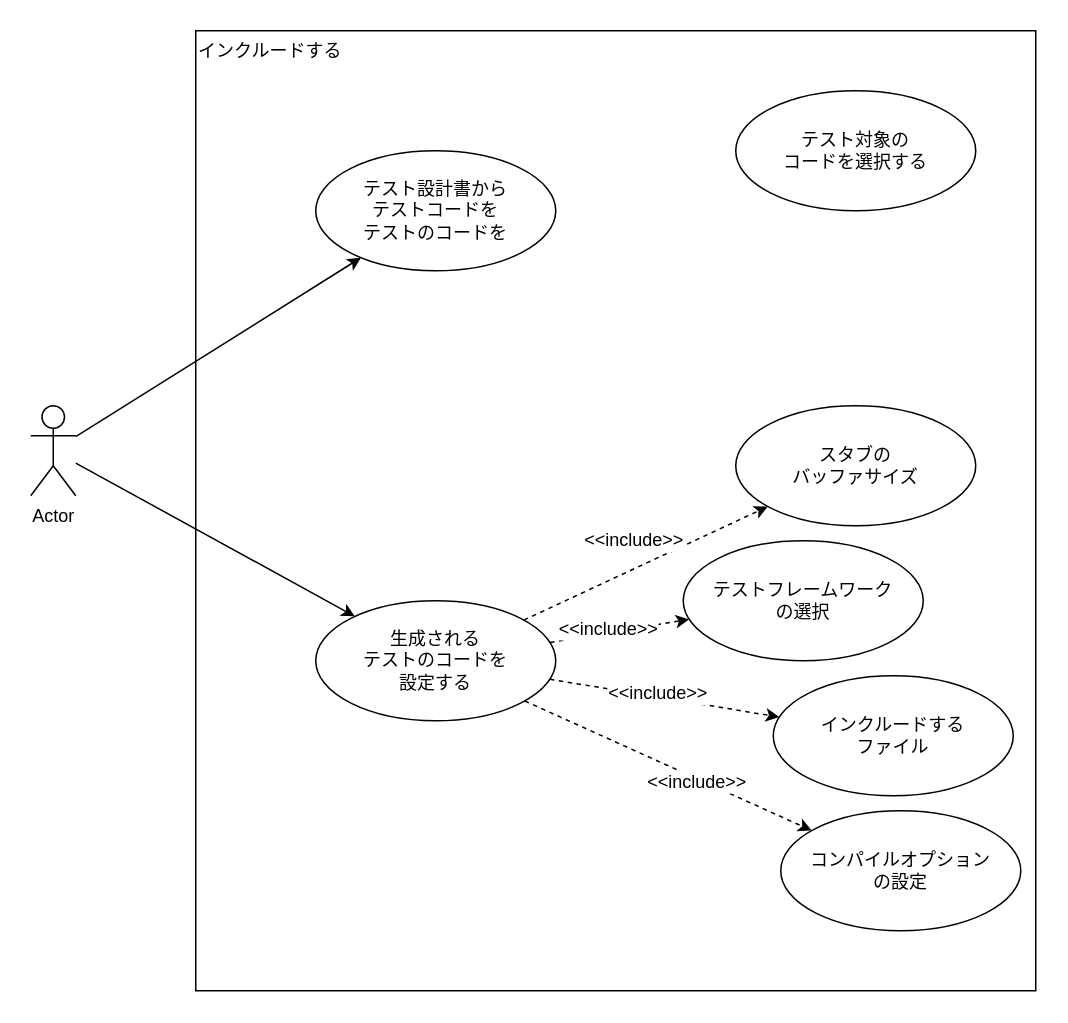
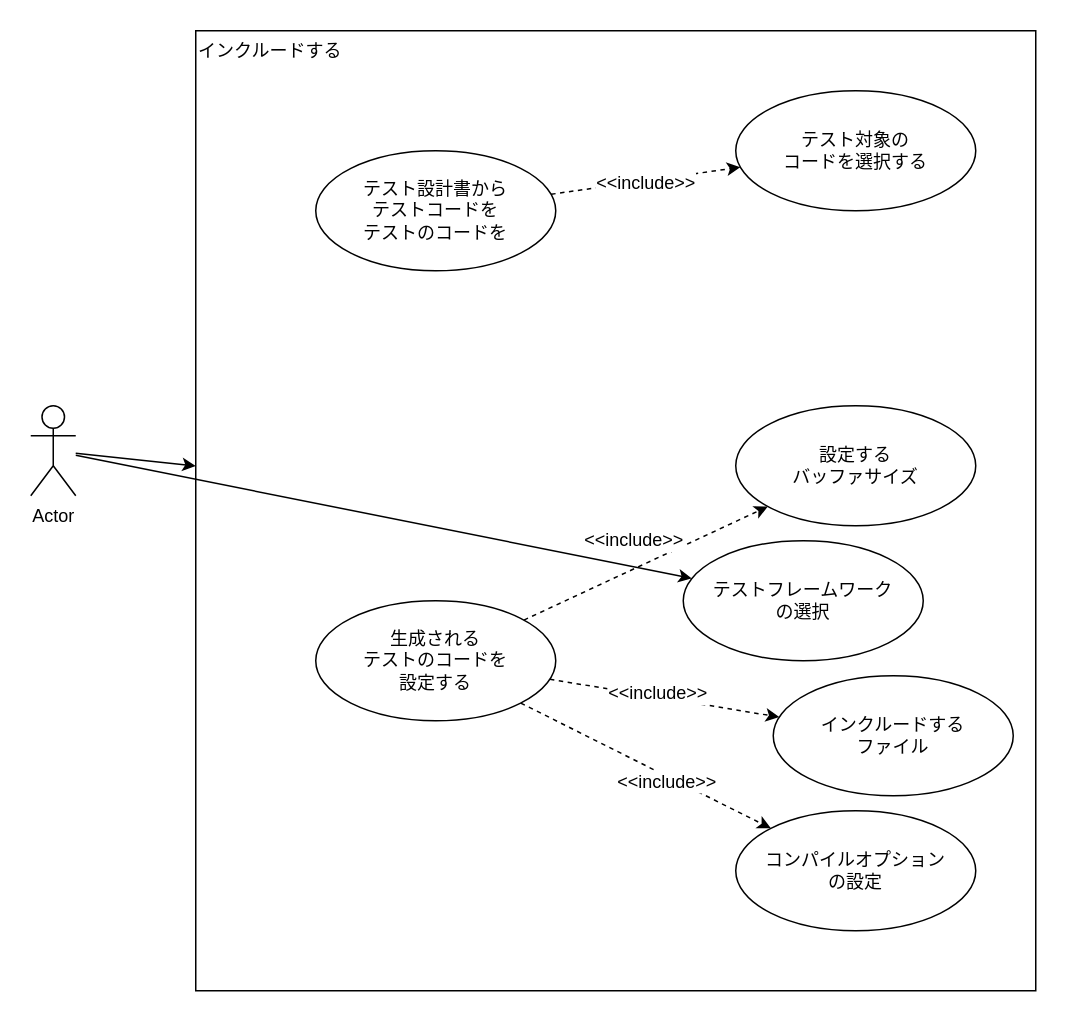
  <mxCell id="0" />
  <mxCell id="1" parent="0" />
  <mxCell id="2" value="インクルードする" style="html=1;align=left;verticalAlign=top;" parent="1" vertex="1"><mxGeometry x="130" y="20" width="560" height="640" as="geometry" /></mxCell>
- <mxCell id="3" style="rounded=0;orthogonalLoop=1;jettySize=auto;html=1;" parent="1" source="5" target="6" edge="1"><mxGeometry relative="1" as="geometry" /></mxCell>
- <mxCell id="4" style="edgeStyle=none;rounded=0;orthogonalLoop=1;jettySize=auto;html=1;" parent="1" source="5" target="7" edge="1"><mxGeometry relative="1" as="geometry" /></mxCell>
+ <mxCell id="3" style="rounded=0;orthogonalLoop=1;jettySize=auto;html=1;" parent="1" source="5" target="13" edge="1"><mxGeometry relative="1" as="geometry" /></mxCell>
+ <mxCell id="4" style="edgeStyle=none;rounded=0;orthogonalLoop=1;jettySize=auto;html=1;" parent="1" source="5" target="2" edge="1"><mxGeometry relative="1" as="geometry" /></mxCell>
  <mxCell id="5" value="Actor" style="shape=umlActor;verticalLabelPosition=bottom;labelBackgroundColor=#ffffff;verticalAlign=top;html=1;" parent="1" vertex="1"><mxGeometry x="20" y="270" width="30" height="60" as="geometry" /></mxCell>
  <mxCell id="6" value="テスト設計書から&lt;br&gt;テストコードを&lt;br&gt;テストのコードを" style="ellipse;whiteSpace=wrap;html=1;" parent="1" vertex="1"><mxGeometry x="210" y="100" width="160" height="80" as="geometry" /></mxCell>
  <mxCell id="7" value="生成される&lt;br&gt;テストのコードを&lt;br&gt;設定する" style="ellipse;whiteSpace=wrap;html=1;" parent="1" vertex="1"><mxGeometry x="210" y="400" width="160" height="80" as="geometry" /></mxCell>
  <mxCell id="8" style="edgeStyle=none;rounded=0;orthogonalLoop=1;jettySize=auto;html=1;dashed=1;" parent="1" source="7" target="10" edge="1"><mxGeometry relative="1" as="geometry" /></mxCell>
  <mxCell id="9" value="&amp;lt;&amp;lt;include&amp;gt;&amp;gt;" style="text;html=1;align=center;verticalAlign=middle;resizable=0;points=[];;labelBackgroundColor=#ffffff;" parent="8" vertex="1" connectable="0"><mxGeometry x="-0.093" y="2" relative="1" as="geometry"><mxPoint y="-16.97" as="offset" /></mxGeometry></mxCell>
- <mxCell id="10" value="スタブの&lt;br&gt;バッファサイズ" style="ellipse;whiteSpace=wrap;html=1;" parent="1" vertex="1"><mxGeometry x="490" y="270" width="160" height="80" as="geometry" /></mxCell>
- <mxCell id="11" style="edgeStyle=none;rounded=0;orthogonalLoop=1;jettySize=auto;html=1;dashed=1;" parent="1" source="7" target="13" edge="1"><mxGeometry relative="1" as="geometry" /></mxCell>
- <mxCell id="12" value="&amp;lt;&amp;lt;include&amp;gt;&amp;gt;" style="text;html=1;align=center;verticalAlign=middle;resizable=0;points=[];;labelBackgroundColor=#ffffff;" parent="11" vertex="1" connectable="0"><mxGeometry x="0.368" y="5" relative="1" as="geometry"><mxPoint x="-24.45" y="6.27" as="offset" /></mxGeometry></mxCell>
+ <mxCell id="10" value="設定する&lt;br&gt;バッファサイズ" style="ellipse;whiteSpace=wrap;html=1;" parent="1" vertex="1"><mxGeometry x="490" y="270" width="160" height="80" as="geometry" /></mxCell>
  <mxCell id="13" value="テストフレームワーク&lt;br&gt;の選択" style="ellipse;whiteSpace=wrap;html=1;" parent="1" vertex="1"><mxGeometry x="455" y="360" width="160" height="80" as="geometry" /></mxCell>
  <mxCell id="14" style="edgeStyle=none;rounded=0;orthogonalLoop=1;jettySize=auto;html=1;dashed=1;" parent="1" source="7" target="16" edge="1"><mxGeometry relative="1" as="geometry" /></mxCell>
  <mxCell id="15" value="&amp;lt;&amp;lt;include&amp;gt;&amp;gt;" style="text;html=1;align=center;verticalAlign=middle;resizable=0;points=[];;labelBackgroundColor=#ffffff;" parent="14" vertex="1" connectable="0"><mxGeometry x="-0.311" y="-1" relative="1" as="geometry"><mxPoint x="18.95" as="offset" /></mxGeometry></mxCell>
  <mxCell id="16" value="インクルードする&lt;br&gt;ファイル" style="ellipse;whiteSpace=wrap;html=1;" parent="1" vertex="1"><mxGeometry x="515" y="450" width="160" height="80" as="geometry" /></mxCell>
  <mxCell id="17" style="edgeStyle=none;rounded=0;orthogonalLoop=1;jettySize=auto;html=1;dashed=1;" parent="1" source="7" target="19" edge="1"><mxGeometry relative="1" as="geometry" /></mxCell>
  <mxCell id="18" value="&amp;lt;&amp;lt;include&amp;gt;&amp;gt;" style="text;html=1;align=center;verticalAlign=middle;resizable=0;points=[];;labelBackgroundColor=#ffffff;" parent="17" vertex="1" connectable="0"><mxGeometry x="0.426" y="3" relative="1" as="geometry"><mxPoint x="-23.89" y="-5.07" as="offset" /></mxGeometry></mxCell>
- <mxCell id="19" value="コンパイルオプション&lt;br&gt;の設定" style="ellipse;whiteSpace=wrap;html=1;" parent="1" vertex="1"><mxGeometry x="520" y="540" width="160" height="80" as="geometry" /></mxCell>
+ <mxCell id="19" value="コンパイルオプション&lt;br&gt;の設定" style="ellipse;whiteSpace=wrap;html=1;" parent="1" vertex="1"><mxGeometry x="490" y="540" width="160" height="80" as="geometry" /></mxCell>
+ <mxCell id="20" style="rounded=0;orthogonalLoop=1;jettySize=auto;html=1;dashed=1;" parent="1" source="6" target="22" edge="1"><mxGeometry relative="1" as="geometry" /></mxCell>
+ <mxCell id="21" value="&amp;lt;&amp;lt;include&amp;gt;&amp;gt;" style="text;html=1;align=center;verticalAlign=middle;resizable=0;points=[];;labelBackgroundColor=#ffffff;" parent="20" vertex="1" connectable="0"><mxGeometry x="-0.3" y="1" relative="1" as="geometry"><mxPoint x="18.67" as="offset" /></mxGeometry></mxCell>
  <mxCell id="22" value="テスト対象の&lt;br&gt;コードを選択する" style="ellipse;whiteSpace=wrap;html=1;" parent="1" vertex="1"><mxGeometry x="490" y="60" width="160" height="80" as="geometry" /></mxCell>
